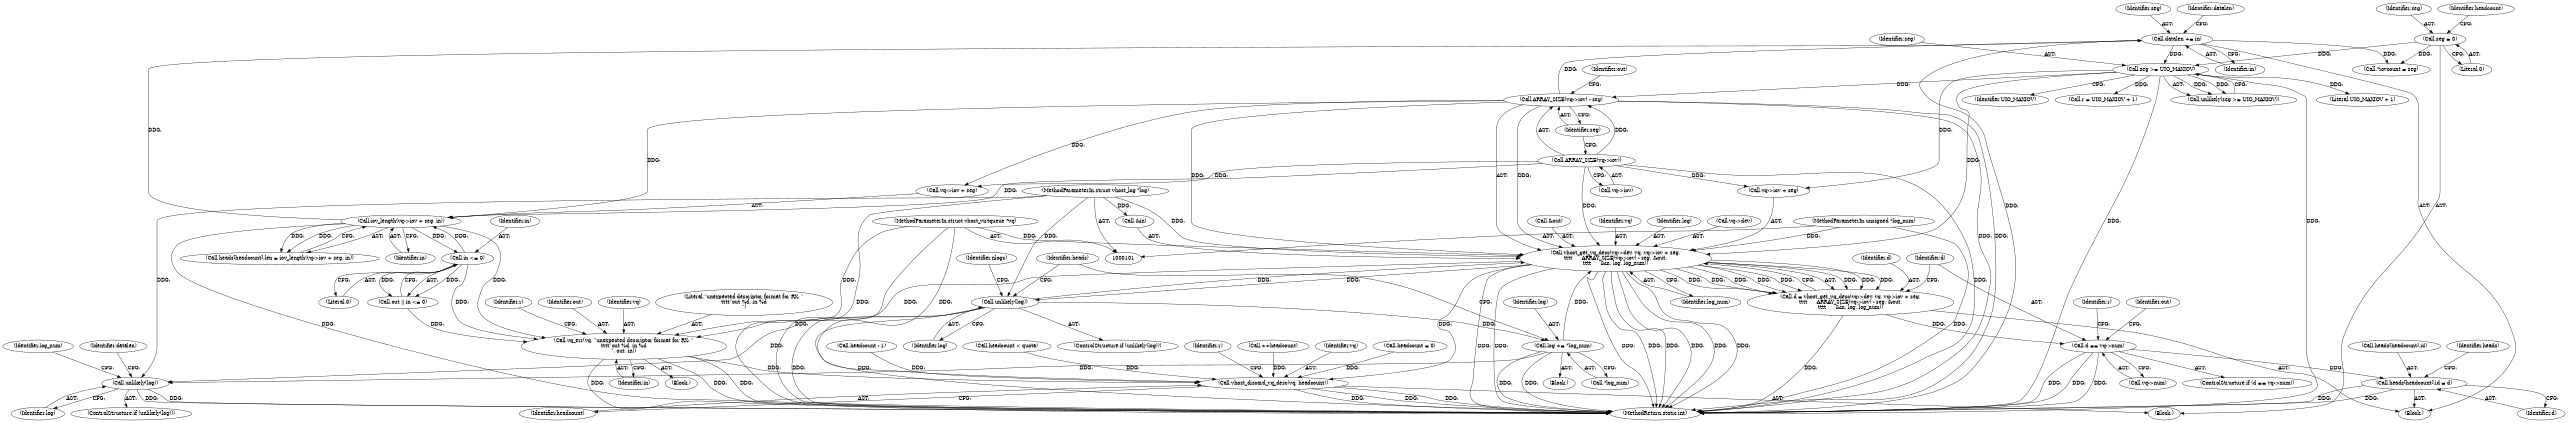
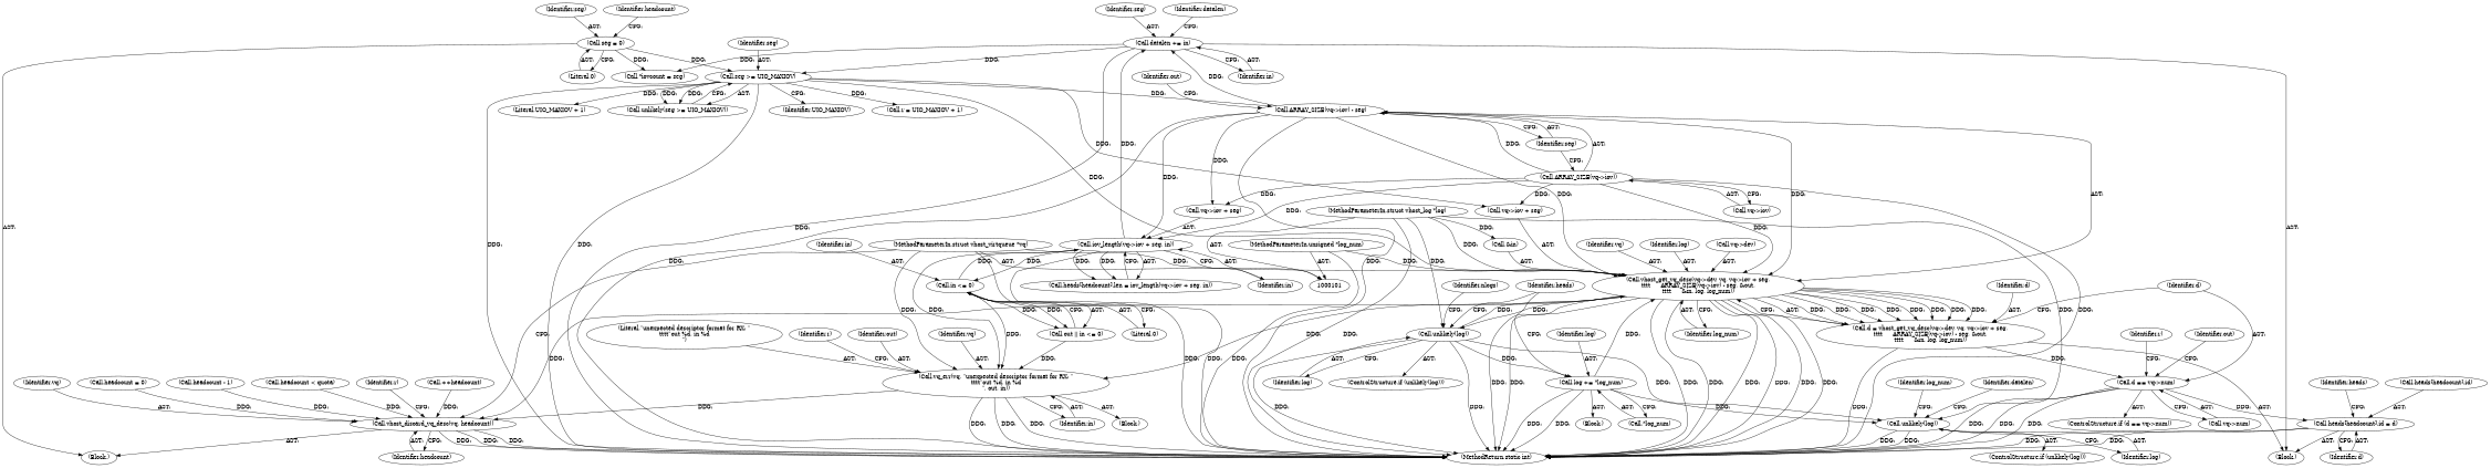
  digraph {
    n1 [label="(Call,vhost_get_vq_desc(vq->dev, vq, vq->iov + seg,\n\t\t\t\t      ARRAY_SIZE(vq->iov) - seg, &out,\n\t\t\t\t      &in, log, log_num))"]
    n2 [label="(Call,unlikely(log))"]
    n3 [label="(Call,d = vhost_get_vq_desc(vq->dev, vq, vq->iov + seg,\n\t\t\t\t      ARRAY_SIZE(vq->iov) - seg, &out,\n\t\t\t\t      &in, log, log_num))"]
    n4 [label="(Call,vq_err(vq, \"unexpected descriptor format for RX: \"\n\t\t\t\t\"out %d, in %d\n\", out, in))"]
    n5 [label="(Call,vhost_discard_vq_desc(vq, headcount))"]
    n6 [label="(Identifier,log_num)"]
    n7 [label="(MethodReturn,static int)"]
    n8 [label="(Call,log += *log_num)"]
    n9 [label="(Call,unlikely(log))"]
    n10 [label="(ControlStructure,if (unlikely(log)))"]
    n11 [label="(Identifier,log)"]
    n12 [label="(Block,)"]
    n13 [label="(Call,d == vq->num)"]
    n14 [label="(Identifier,in)"]
    n15 [label="(Block,)"]
    n16 [label="(Block,)"]
    n17 [label="(Identifier,headcount)"]
    n18 [label="(MethodParameterIn,struct vhost_virtqueue *vq)"]
    1000101
    n20 [label="(Call,ARRAY_SIZE(vq->iov))"]
    n21 [label="(Call,iov_length(vq->iov + seg, in))"]
    n22 [label="(Call,ARRAY_SIZE(vq->iov) - seg)"]
    n23 [label="(Call,vq->iov)"]
    n24 [label="(Call,vq->iov + seg)"]
    n25 [label="(Call,vq->iov + seg)"]
    n26 [label="(Call,datalen += in)"]
    n27 [label="(Call,in <= 0)"]
    n28 [label="(Identifier,in)"]
    n29 [label="(Call,heads[headcount].len = iov_length(vq->iov + seg, in))"]
    n30 [label="(Identifier,seg)"]
    n31 [label="(Call,seg >= UIO_MAXIOV)"]
    n32 [label="(Literal,UIO_MAXIOV + 1)"]
    n33 [label="(Call,unlikely(seg >= UIO_MAXIOV))"]
    n34 [label="(Identifier,UIO_MAXIOV)"]
    n35 [label="(Call,r = UIO_MAXIOV + 1)"]
    n36 [label="(Call,seg = 0)"]
    n37 [label="(Call,*iovcount = seg)"]
    n38 [label="(Literal,0)"]
    n39 [label="(Identifier,in)"]
    n40 [label="(Literal,0)"]
    n41 [label="(Call,out || in <= 0)"]
    n42 [label="(Call,*log_num)"]
    n43 [label="(Block,)"]
    n44 [label="(ControlStructure,if (unlikely(log)))"]
    n45 [label="(Identifier,log)"]
    n46 [label="(MethodParameterIn,struct vhost_log *log)"]
    n47 [label="(Call,&in)"]
    n48 [label="(MethodParameterIn,unsigned *log_num)"]
    n49 [label="(Call,heads[headcount].id = d)"]
    n50 [label="(ControlStructure,if (d == vq->num))"]
    n51 [label="(Call,vq->num)"]
    n52 [label="(Identifier,d)"]
    n53 [label="(Identifier,seg)"]
    n54 [label="(Identifier,seg)"]
    n55 [label="(Identifier,in)"]
    n56 [label="(Identifier,out)"]
    n57 [label="(Identifier,heads)"]
    n58 [label="(Identifier,d)"]
    n59 [label="(Identifier,vq)"]
    n60 [label="(Identifier,heads)"]
    n61 [label="(Identifier,log_num)"]
    n62 [label="(Call,headcount = 0)"]
    n63 [label="(Identifier,out)"]
    n64 [label="(Identifier,nlogs)"]
    n65 [label="(Identifier,r)"]
    n66 [label="(Call,heads[headcount].id)"]
    n67 [label="(Literal,\"unexpected descriptor format for RX: \"\n\t\t\t\t\"out %d, in %d\n\")"]
    n68 [label="(Call,headcount - 1)"]
    n69 [label="(Call,headcount < quota)"]
    n70 [label="(Identifier,r)"]
-   n71 [label="(Call,&out)"]
    n72 [label="(Identifier,r)"]
    n73 [label="(Identifier,d)"]
    n74 [label="(Identifier,vq)"]
    n75 [label="(Identifier,log)"]
    n76 [label="(Identifier,headcount)"]
    n77 [label="(Identifier,out)"]
    n78 [label="(Call,++headcount)"]
    n79 [label="(Identifier,log)"]
    n80 [label="(Identifier,datalen)"]
    n81 [label="(Call,vq->dev)"]
    n82 [label="(Identifier,vq)"]
    n83 [label="(Identifier,seg)"]
    n84 [label="(Identifier,datalen)"]
    n1 -> n2 [label="DDG: "]
    n1 -> n3 [label="AST: "]
    n1 -> n3 [label="DDG: "]
    n1 -> n3 [label="DDG: "]
    n1 -> n3 [label="DDG: "]
    n1 -> n3 [label="DDG: "]
    n1 -> n3 [label="DDG: "]
    n1 -> n3 [label="DDG: "]
    n1 -> n3 [label="DDG: "]
    n1 -> n3 [label="DDG: "]
    n1 -> n4 [label="DDG: "]
    n1 -> n5 [label="DDG: "]
    n1 -> n6 [label="CFG: "]
    n1 -> n7 [label="DDG: "]
    n1 -> n7 [label="DDG: "]
    n1 -> n7 [label="DDG: "]
    n1 -> n7 [label="DDG: "]
    n1 -> n7 [label="DDG: "]
    n1 -> n7 [label="DDG: "]
    n1 -> n7 [label="DDG: "]
    n1 -> n7 [label="DDG: "]
    n2 -> n1 [label="DDG: "]
    n2 -> n7 [label="DDG: "]
    n2 -> n7 [label="DDG: "]
    n2 -> n8 [label="DDG: "]
    n2 -> n9 [label="DDG: "]
    n2 -> n10 [label="AST: "]
    n2 -> n11 [label="CFG: "]
    n3 -> n1 [label="CFG: "]
    n3 -> n7 [label="DDG: "]
    n3 -> n12 [label="AST: "]
    n3 -> n13 [label="DDG: "]
    n4 -> n5 [label="DDG: "]
    n4 -> n7 [label="DDG: "]
    n4 -> n7 [label="DDG: "]
    n4 -> n7 [label="DDG: "]
    n4 -> n14 [label="CFG: "]
    n4 -> n15 [label="AST: "]
    n5 -> n7 [label="DDG: "]
    n5 -> n7 [label="DDG: "]
    n5 -> n7 [label="DDG: "]
    n5 -> n16 [label="AST: "]
    n5 -> n17 [label="CFG: "]
    n6 -> n1 [label="AST: "]
    n8 -> n1 [label="DDG: "]
    n8 -> n7 [label="DDG: "]
    n8 -> n7 [label="DDG: "]
    n8 -> n9 [label="DDG: "]
    n8 -> n42 [label="CFG: "]
    n8 -> n43 [label="AST: "]
    n9 -> n7 [label="DDG: "]
    n9 -> n7 [label="DDG: "]
    n9 -> n44 [label="AST: "]
    n9 -> n45 [label="CFG: "]
    n11 -> n2 [label="AST: "]
    n13 -> n7 [label="DDG: "]
    n13 -> n7 [label="DDG: "]
    n13 -> n7 [label="DDG: "]
    n13 -> n49 [label="DDG: "]
    n13 -> n50 [label="AST: "]
    n13 -> n51 [label="CFG: "]
    n14 -> n4 [label="AST: "]
    n17 -> n5 [label="AST: "]
    n18 -> n1 [label="DDG: "]
    n18 -> n4 [label="DDG: "]
-   n18 -> n5 [label="DDG: "]
+   n18 -> n5 [label="CFG: "]
    n18 -> n7 [label="DDG: "]
    n18 -> 1000101 [label="AST: "]
    n20 -> n1 [label="DDG: "]
    n20 -> n7 [label="DDG: "]
    n20 -> n21 [label="DDG: "]
    n20 -> n22 [label="AST: "]
    n20 -> n22 [label="DDG: "]
    n20 -> n23 [label="CFG: "]
    n20 -> n24 [label="DDG: "]
    n20 -> n25 [label="DDG: "]
    n21 -> n4 [label="DDG: "]
    n21 -> n7 [label="DDG: "]
    n21 -> n26 [label="DDG: "]
    n21 -> n27 [label="DDG: "]
    n21 -> n28 [label="CFG: "]
    n21 -> n29 [label="AST: "]
    n21 -> n29 [label="DDG: "]
    n21 -> n29 [label="DDG: "]
    n22 -> n1 [label="AST: "]
    n22 -> n1 [label="DDG: "]
    n22 -> n1 [label="DDG: "]
    n22 -> n7 [label="DDG: "]
    n22 -> n7 [label="DDG: "]
    n22 -> n21 [label="DDG: "]
    n22 -> n24 [label="DDG: "]
    n22 -> n26 [label="DDG: "]
    n22 -> n30 [label="CFG: "]
    n23 -> n20 [label="AST: "]
    n24 -> n21 [label="AST: "]
    n25 -> n1 [label="AST: "]
    n26 -> n7 [label="DDG: "]
    n26 -> n12 [label="AST: "]
    n26 -> n31 [label="DDG: "]
    n26 -> n37 [label="DDG: "]
    n26 -> n39 [label="CFG: "]
    n27 -> n4 [label="DDG: "]
    n27 -> n21 [label="DDG: "]
    n27 -> n40 [label="CFG: "]
    n27 -> n41 [label="AST: "]
    n27 -> n41 [label="DDG: "]
    n27 -> n41 [label="DDG: "]
    n28 -> n21 [label="AST: "]
    n29 -> n21 [label="CFG: "]
    n30 -> n20 [label="CFG: "]
    n30 -> n22 [label="AST: "]
    n31 -> n1 [label="DDG: "]
    n31 -> n7 [label="DDG: "]
    n31 -> n7 [label="DDG: "]
    n31 -> n22 [label="DDG: "]
    n31 -> n25 [label="DDG: "]
    n31 -> n32 [label="DDG: "]
    n31 -> n33 [label="AST: "]
    n31 -> n33 [label="DDG: "]
    n31 -> n33 [label="DDG: "]
    n31 -> n34 [label="CFG: "]
    n31 -> n35 [label="DDG: "]
    n33 -> n31 [label="CFG: "]
    n36 -> n16 [label="AST: "]
    n36 -> n31 [label="DDG: "]
    n36 -> n37 [label="DDG: "]
    n36 -> n38 [label="CFG: "]
    n38 -> n36 [label="AST: "]
    n39 -> n26 [label="AST: "]
    n40 -> n27 [label="AST: "]
    n41 -> n4 [label="DDG: "]
    n41 -> n27 [label="CFG: "]
    n42 -> n8 [label="AST: "]
    n45 -> n9 [label="AST: "]
    n46 -> n1 [label="DDG: "]
    n46 -> n2 [label="DDG: "]
    n46 -> n7 [label="DDG: "]
    n46 -> n9 [label="DDG: "]
    n46 -> 1000101 [label="AST: "]
    n46 -> n47 [label="DDG: "]
    n47 -> n1 [label="AST: "]
    n48 -> n1 [label="DDG: "]
    n48 -> n7 [label="DDG: "]
    n48 -> 1000101 [label="AST: "]
    n49 -> n7 [label="DDG: "]
    n49 -> n7 [label="DDG: "]
    n49 -> n12 [label="AST: "]
    n49 -> n52 [label="CFG: "]
    n51 -> n13 [label="AST: "]
    n52 -> n49 [label="AST: "]
    n53 -> n26 [label="AST: "]
    n54 -> n36 [label="AST: "]
    n55 -> n27 [label="AST: "]
    n56 -> n13 [label="CFG: "]
    n57 -> n2 [label="CFG: "]
    n57 -> n8 [label="CFG: "]
    n58 -> n3 [label="CFG: "]
    n58 -> n13 [label="AST: "]
    n59 -> n5 [label="AST: "]
    n60 -> n49 [label="CFG: "]
    n61 -> n9 [label="CFG: "]
    n62 -> n5 [label="DDG: "]
    n63 -> n22 [label="CFG: "]
    n64 -> n2 [label="CFG: "]
    n65 -> n13 [label="CFG: "]
    n66 -> n49 [label="AST: "]
    n67 -> n4 [label="AST: "]
    n68 -> n5 [label="DDG: "]
    n69 -> n5 [label="DDG: "]
    n70 -> n4 [label="CFG: "]
-   n71 -> n1 [label="AST: "]
    n72 -> n5 [label="CFG: "]
    n73 -> n3 [label="AST: "]
    n74 -> n1 [label="AST: "]
    n75 -> n8 [label="AST: "]
    n76 -> n36 [label="CFG: "]
    n77 -> n4 [label="AST: "]
    n78 -> n5 [label="DDG: "]
    n79 -> n1 [label="AST: "]
    n80 -> n26 [label="CFG: "]
    n81 -> n1 [label="AST: "]
    n82 -> n4 [label="AST: "]
    n83 -> n31 [label="AST: "]
    n84 -> n9 [label="CFG: "]
  }
